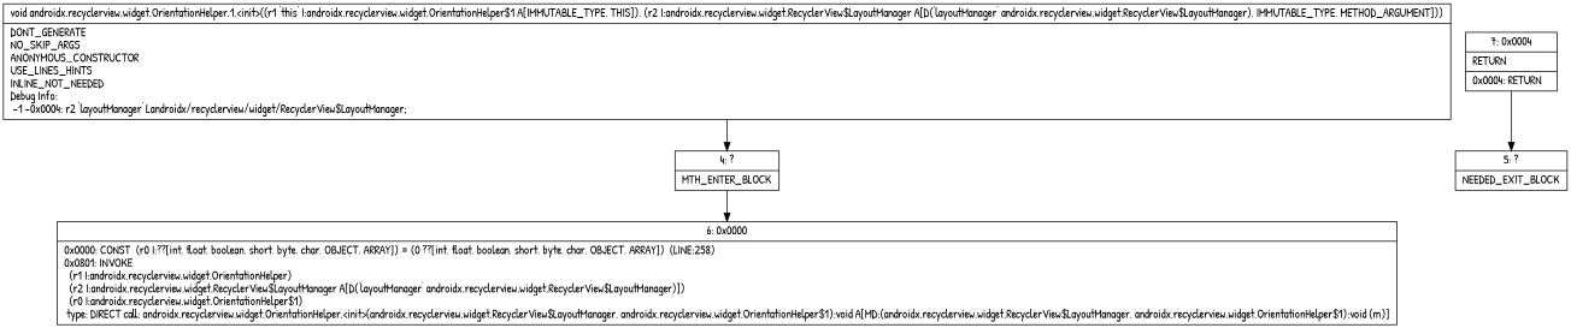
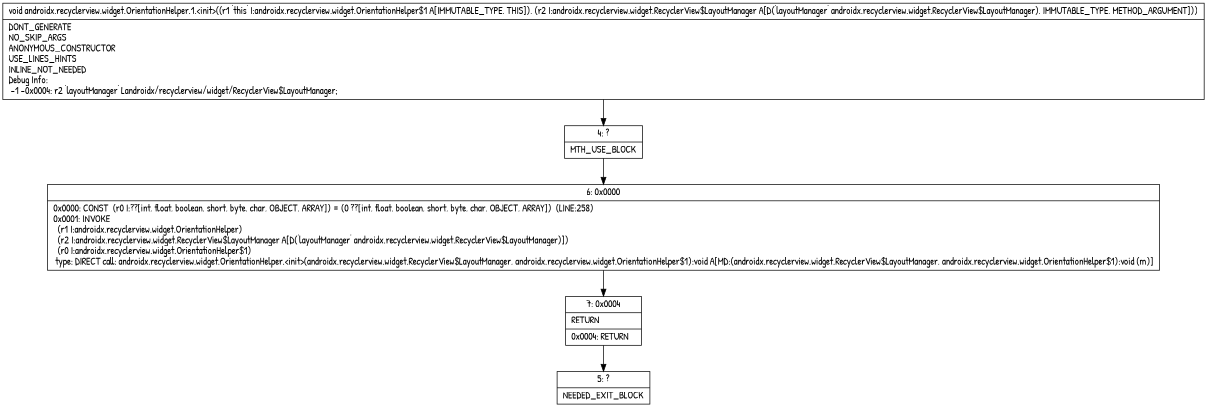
  digraph {
    fontname="Patrick Hand"
    node [fontname="Patrick Hand" shape=record]
    edge [fontname="Patrick Hand"]
-   n1 [label="{4\:\ ?|MTH_ENTER_BLOCK\l}"]
-   n2 [label="{6\:\ 0x0000|0x0000: CONST  (r0 I:??[int, float, boolean, short, byte, char, OBJECT, ARRAY]) = (0 ??[int, float, boolean, short, byte, char, OBJECT, ARRAY])  (LINE:258)\l0x0801: INVOKE  \l  (r1 I:androidx.recyclerview.widget.OrientationHelper)\l  (r2 I:androidx.recyclerview.widget.RecyclerView$LayoutManager A[D('layoutManager' androidx.recyclerview.widget.RecyclerView$LayoutManager)])\l  (r0 I:androidx.recyclerview.widget.OrientationHelper$1)\l type: DIRECT call: androidx.recyclerview.widget.OrientationHelper.\<init\>(androidx.recyclerview.widget.RecyclerView$LayoutManager, androidx.recyclerview.widget.OrientationHelper$1):void A[MD:(androidx.recyclerview.widget.RecyclerView$LayoutManager, androidx.recyclerview.widget.OrientationHelper$1):void (m)]\l}"]
+   n1 [label="{4\:\ ?|MTH_USE_BLOCK\l}"]
+   n2 [label="{6\:\ 0x0000|0x0000: CONST  (r0 I:??[int, float, boolean, short, byte, char, OBJECT, ARRAY]) = (0 ??[int, float, boolean, short, byte, char, OBJECT, ARRAY])  (LINE:258)\l0x0001: INVOKE  \l  (r1 I:androidx.recyclerview.widget.OrientationHelper)\l  (r2 I:androidx.recyclerview.widget.RecyclerView$LayoutManager A[D('layoutManager' androidx.recyclerview.widget.RecyclerView$LayoutManager)])\l  (r0 I:androidx.recyclerview.widget.OrientationHelper$1)\l type: DIRECT call: androidx.recyclerview.widget.OrientationHelper.\<init\>(androidx.recyclerview.widget.RecyclerView$LayoutManager, androidx.recyclerview.widget.OrientationHelper$1):void A[MD:(androidx.recyclerview.widget.RecyclerView$LayoutManager, androidx.recyclerview.widget.OrientationHelper$1):void (m)]\l}"]
    n3 [label="{7\:\ 0x0004|RETURN\l|0x0004: RETURN   \l}"]
    n4 [label="{5\:\ ?|NEEDED_EXIT_BLOCK\l}"]
    n5 [label="{void androidx.recyclerview.widget.OrientationHelper.1.\<init\>((r1 'this' I:androidx.recyclerview.widget.OrientationHelper$1 A[IMMUTABLE_TYPE, THIS]), (r2 I:androidx.recyclerview.widget.RecyclerView$LayoutManager A[D('layoutManager' androidx.recyclerview.widget.RecyclerView$LayoutManager), IMMUTABLE_TYPE, METHOD_ARGUMENT]))  | DONT_GENERATE\lNO_SKIP_ARGS\lANONYMOUS_CONSTRUCTOR\lUSE_LINES_HINTS\lINLINE_NOT_NEEDED\lDebug Info:\l  \-1 \-0x0004: r2 'layoutManager' Landroidx\/recyclerview\/widget\/RecyclerView$LayoutManager;\l}"]
    n1 -> n2
+   n2 -> n3
    n3 -> n4
    n5 -> n1
  }
